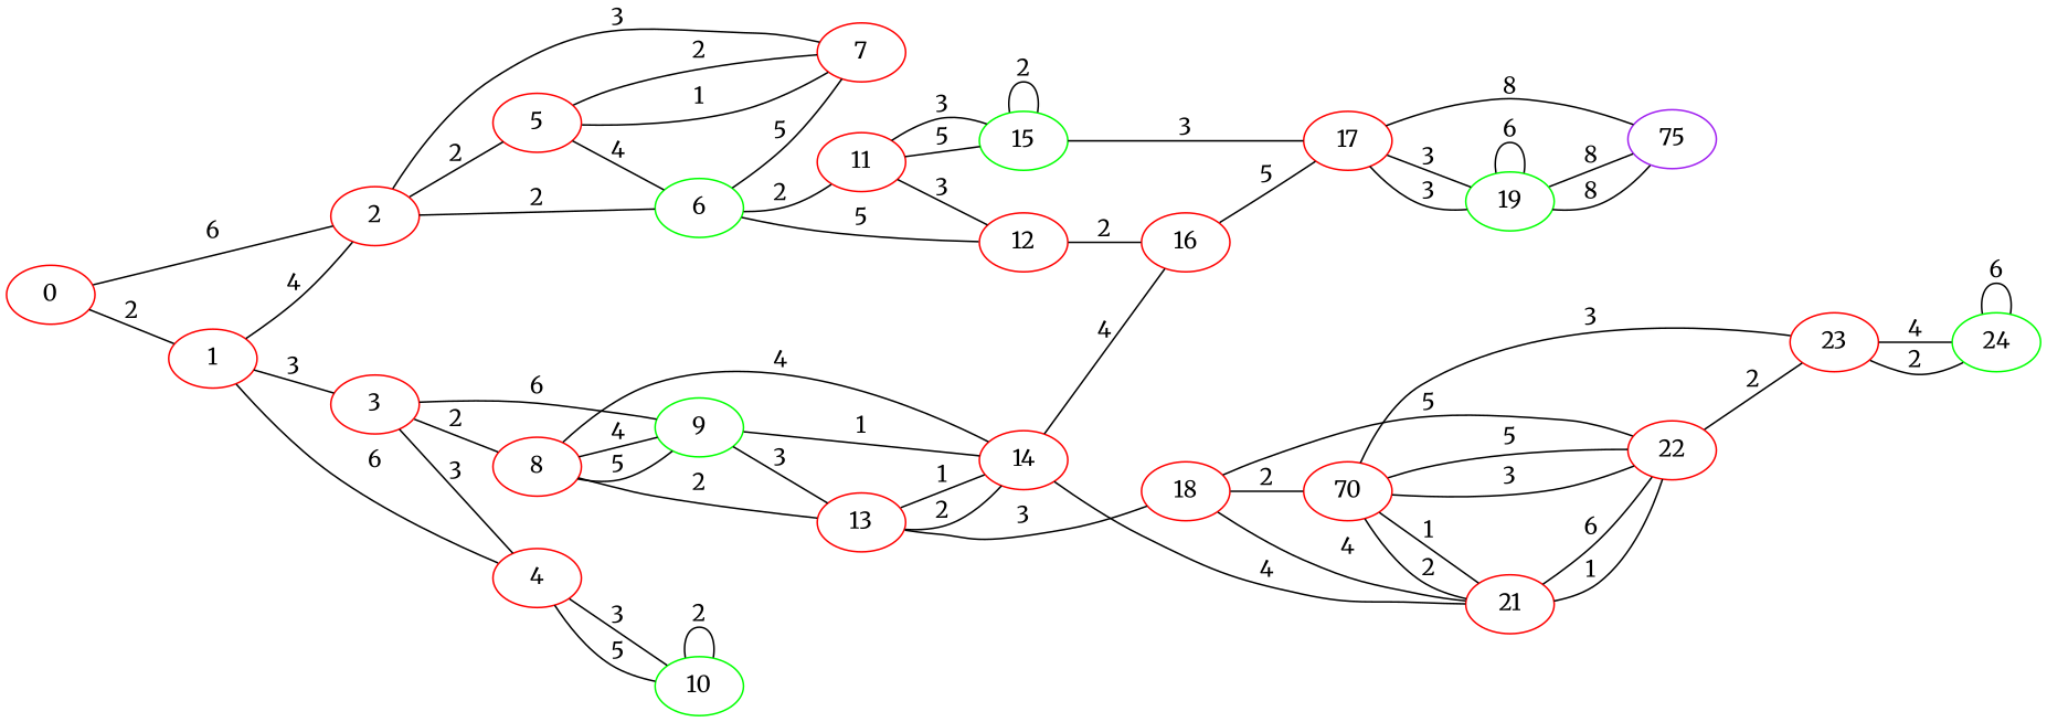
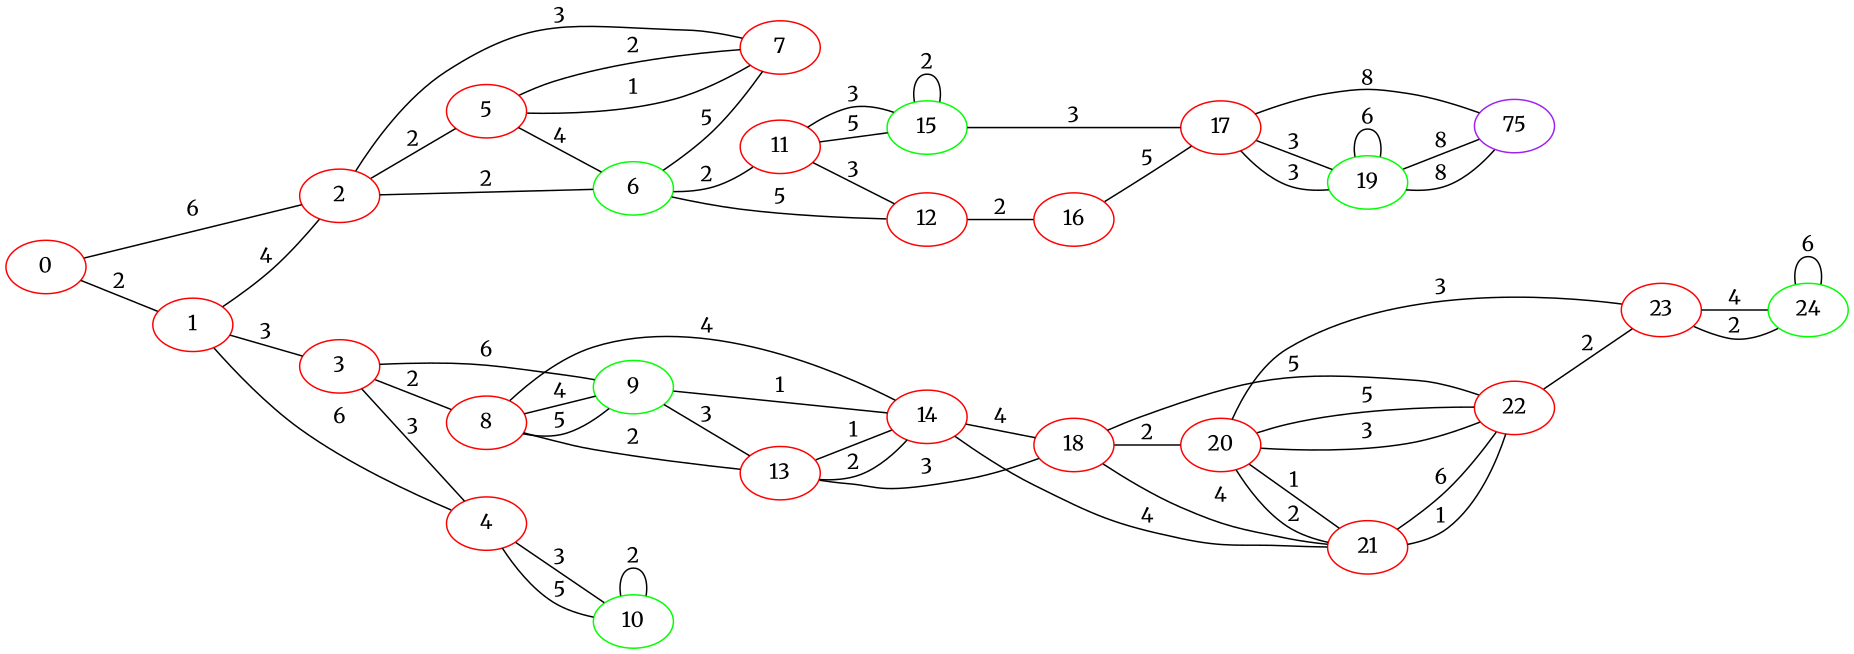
  graph {
    fontname=Merriweather
    rankdir=LR
    node [color=red fontname=Merriweather weight=1]
    edge [fontname=Merriweather]
    0
    1
    2
    3
    4
    5
    6 [color=green]
    7
    8
    9 [color=green weight=2]
    10 [color=green weight=2]
    11
    12
    13
    14
    15 [color=green weight=2]
    16
    18
    17
    19 [color=green weight=2]
    n21 [color=purple label=75 weight=4]
-   20 [label=70]
+   20
    21
    22
    23
    24 [color=green weight=2]
    0 -- 1 [label=2]
    0 -- 2 [label=6]
    1 -- 2 [label=4]
    1 -- 3 [label=3]
    1 -- 4 [label=6]
    2 -- 5 [label=2]
    2 -- 6 [label=2]
    2 -- 7 [label=3]
    3 -- 4 [label=3]
    3 -- 8 [label=2]
    3 -- 9 [label=6]
    4 -- 10 [label=3]
    4 -- 10 [label=5]
    5 -- 6 [label=4]
    5 -- 7 [label=2]
    5 -- 7 [label=1]
    6 -- 7 [label=5]
    6 -- 11 [label=2]
    6 -- 12 [label=5]
    8 -- 9 [label=4]
    8 -- 9 [label=5]
    8 -- 13 [label=2]
    8 -- 14 [label=4]
    9 -- 13 [label=3]
    9 -- 14 [label=1]
    10 -- 10 [label=2]
    11 -- 12 [label=3]
    11 -- 15 [label=3]
    11 -- 15 [label=5]
    12 -- 16 [label=2]
    13 -- 14 [label=1]
    13 -- 14 [label=2]
    13 -- 18 [label=3]
-   14 -- 16 [label=4]
+   14 -- 18 [label=4]
    15 -- 15 [label=2]
    15 -- 17 [label=3]
    16 -- 17 [label=5]
    18 -- 20 [label=2]
    18 -- 21 [label=4]
    18 -- 22 [label=5]
    17 -- 19 [label=3]
    17 -- 19 [label=3]
    17 -- n21 [label=8]
    19 -- 19 [label=6]
    19 -- n21 [label=8]
    19 -- n21 [label=8]
    20 -- 21 [label=1]
    20 -- 21 [label=2]
    20 -- 22 [label=5]
    20 -- 22 [label=3]
    20 -- 23 [label=3]
    21 -- 14 [label=4]
    21 -- 22 [label=6]
    21 -- 22 [label=1]
    22 -- 23 [label=2]
    23 -- 24 [label=4]
    23 -- 24 [label=2]
    24 -- 24 [label=6]
  }
